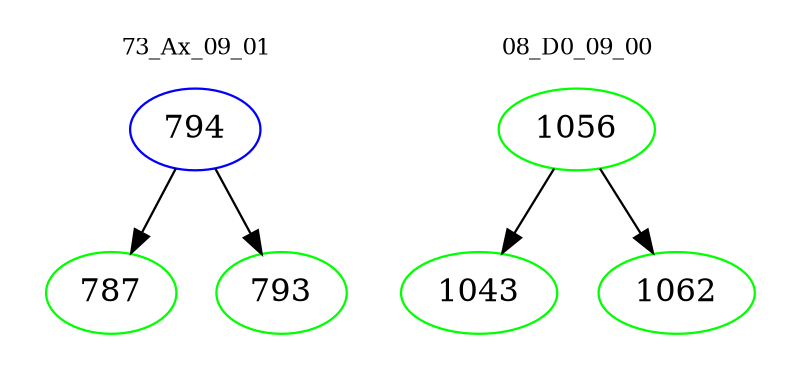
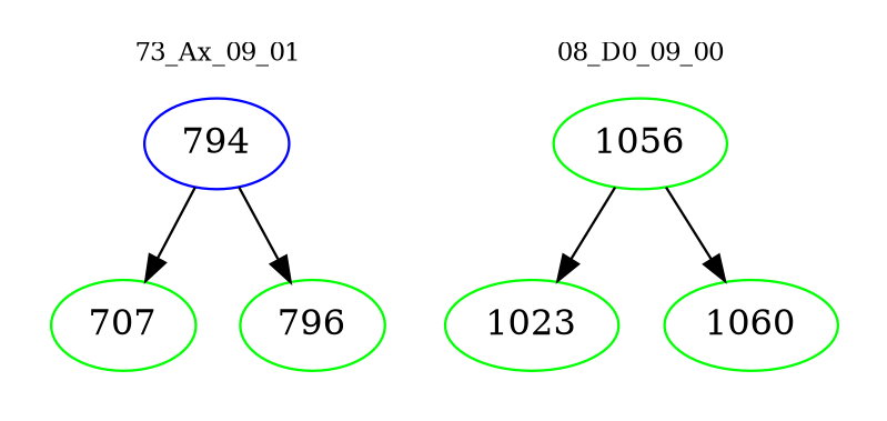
  digraph {
    node [color=green]
    edge [color=black]
    n1 [color=blue label=794]
-   n2 [label=787]
-   n3 [label=793]
+   n2 [label=707]
+   n3 [label=796]
    n4 [label=1056]
-   n5 [label=1043]
-   n6 [label=1062]
+   n5 [label=1023]
+   n6 [label=1060]
    subgraph cluster_1 {
      color=white
      fontsize=10
      label="73_Ax_09_01"
      n1
      n2
      n3
    }
    subgraph cluster_2 {
      color=white
      fontsize=10
      label="08_D0_09_00"
      n4
      n5
      n6
    }
    n1 -> n2
    n1 -> n3
    n4 -> n5
    n4 -> n6
  }
